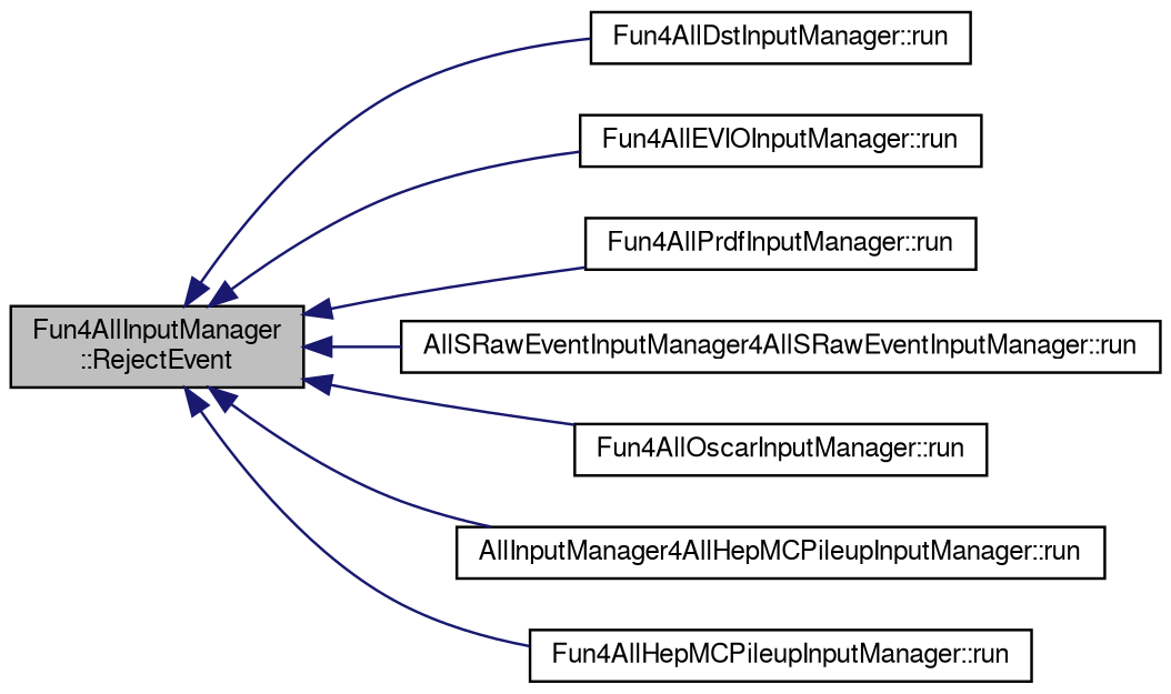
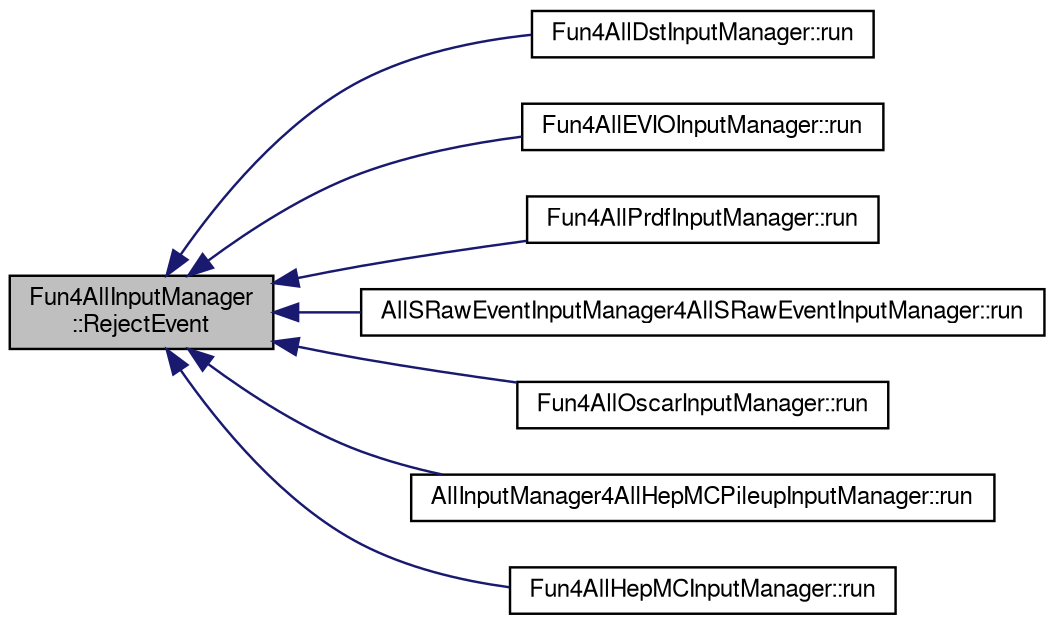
  digraph {
    rankdir=LR
    node [color=black fontname=FreeSans fontsize=10 shape=record]
    edge [color=midnightblue dir=back fontname=FreeSans fontsize=10 labelfontname=FreeSans labelfontsize=10 style=solid]
    n1 [fillcolor=grey75 fontcolor=black height=0.2 label="Fun4AllInputManager\l::RejectEvent" style=filled width=0.4]
    n2 [height=0.2 label="Fun4AllDstInputManager::run" width=0.4]
    n3 [height=0.2 label="Fun4AllEVIOInputManager::run" width=0.4]
    n4 [height=0.2 label="Fun4AllPrdfInputManager::run" width=0.4]
    n5 [height=0.2 label="AllSRawEventInputManager4AllSRawEventInputManager::run" width=0.4]
    n6 [height=0.2 label="Fun4AllOscarInputManager::run" width=0.4]
    n7 [height=0.2 label="AllInputManager4AllHepMCPileupInputManager::run" width=0.4]
-   n8 [height=0.2 label="Fun4AllHepMCPileupInputManager::run" width=0.4]
+   n8 [height=0.2 label="Fun4AllHepMCInputManager::run" width=0.4]
    n1 -> n2
    n1 -> n3
    n1 -> n4
    n1 -> n5
    n1 -> n6
    n1 -> n7
    n1 -> n8
  }
